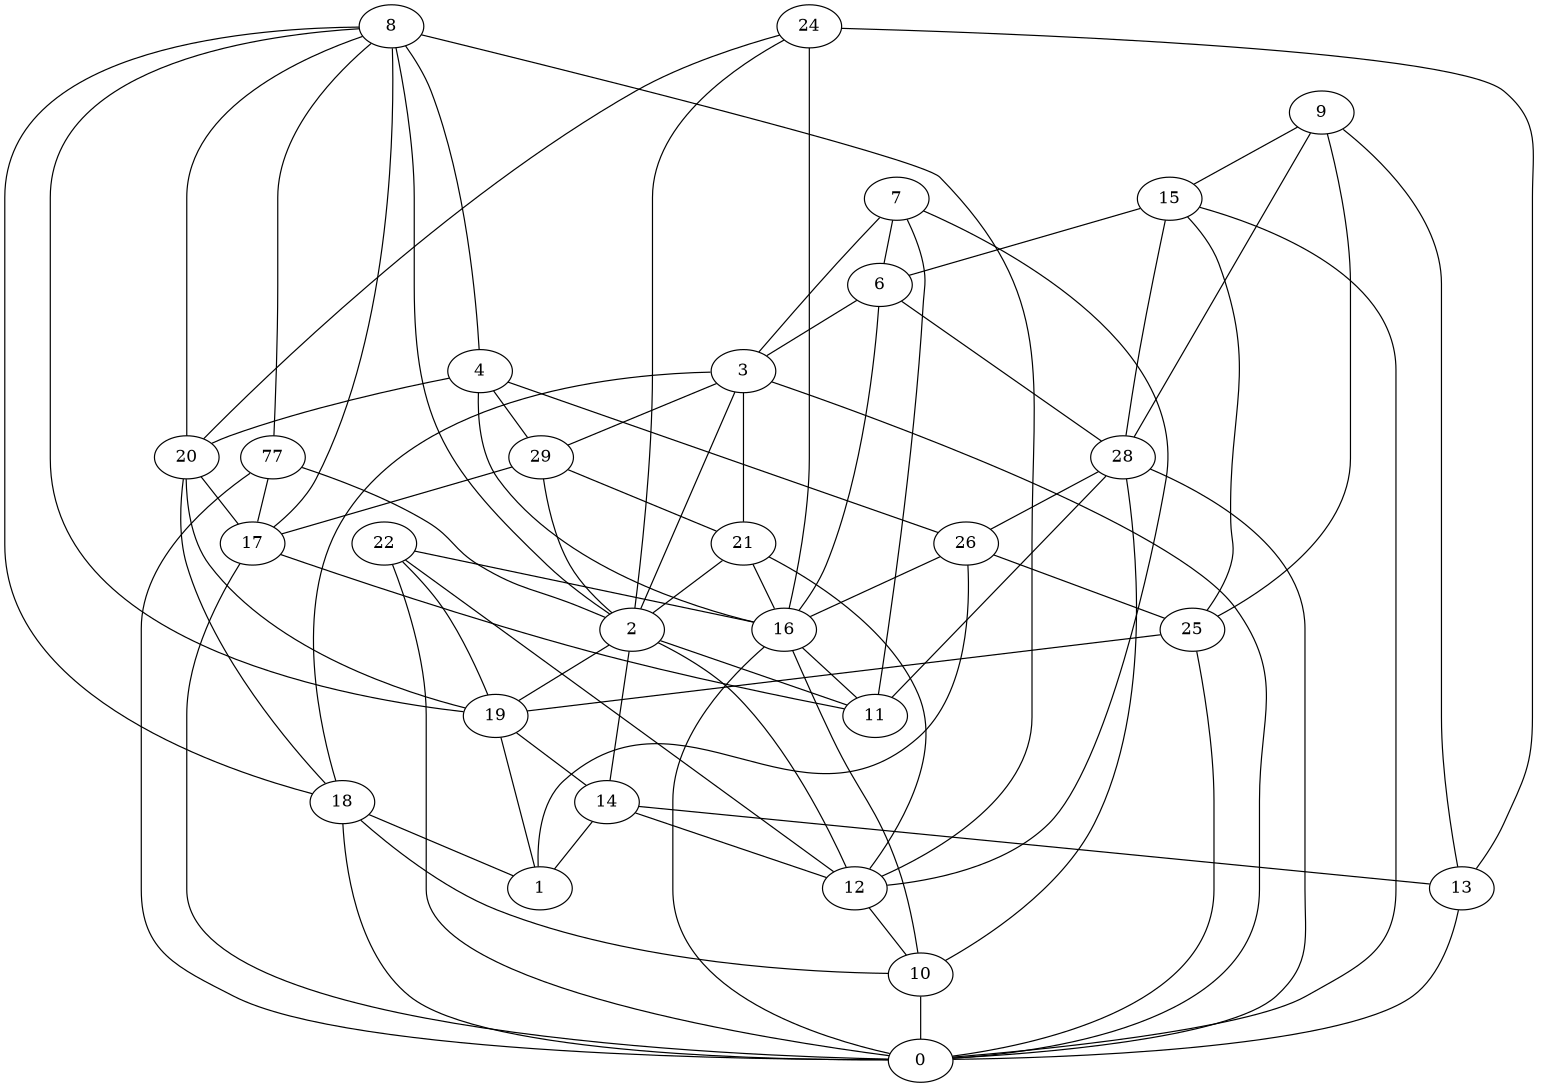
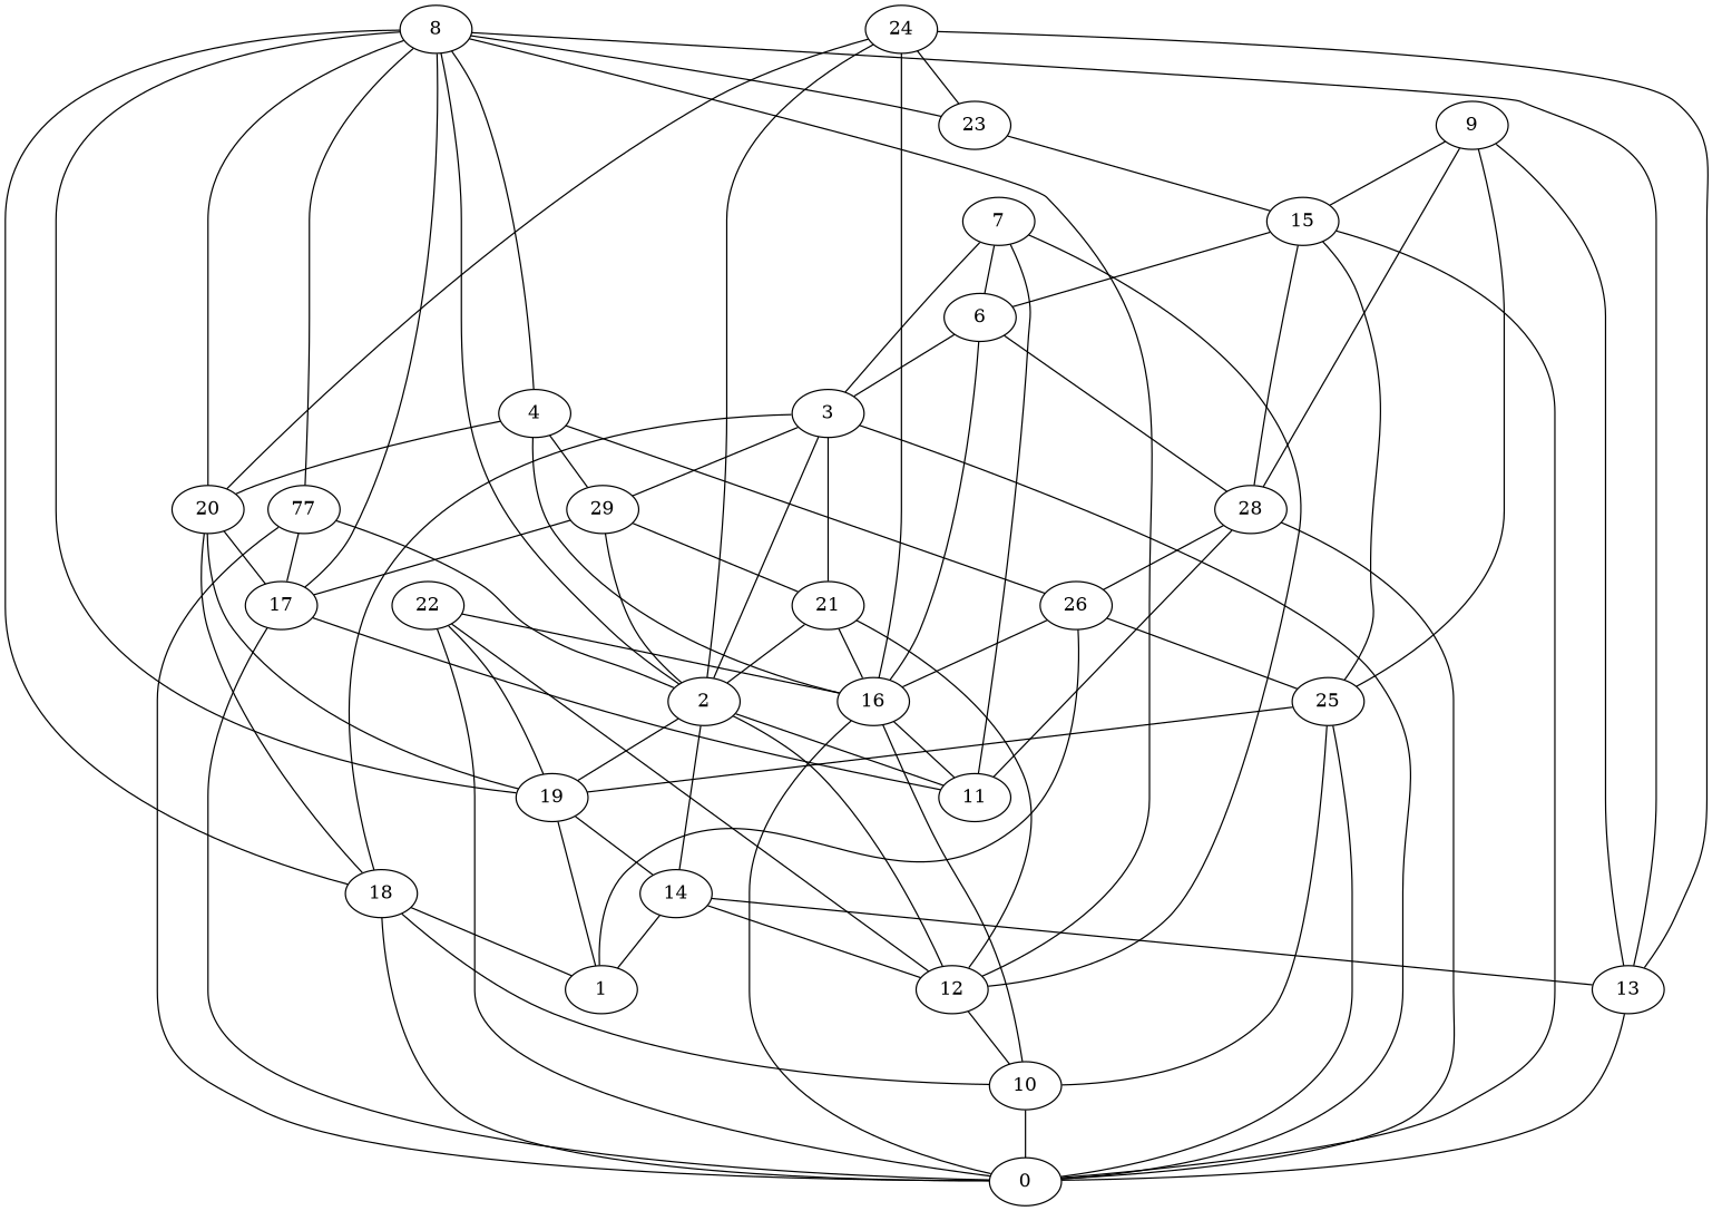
  digraph {
    edge [color=black dir=none]
    22
    16
    12
    0
    19
    11
    10
    9
    15
    25
    13
    6
    28
    26
    1
    14
    29
    17
    21
    2
+   23
    3
    18
    8
    20
    n26 [label=77]
    4
    24
    7
    subgraph sub_1 {
      22
      16
      12
      0
      19
      11
      10
      9
      15
      25
      13
      6
      28
      26
      1
      14
      29
      17
      21
      2
+     23
      3
      18
      8
      20
      n26
      4
      24
      7
    }
    22 -> 16
    22 -> 12
    22 -> 0
    22 -> 19
    16 -> 0
    16 -> 11
    16 -> 10
    12 -> 10
    19 -> 1
    19 -> 14
    10 -> 0
    9 -> 15
    9 -> 25
    9 -> 13
    9 -> 28
    15 -> 0
    15 -> 6
    25 -> 0
    25 -> 19
-   28 -> 10
+   25 -> 10
    25 -> 15
    13 -> 0
    6 -> 16
    6 -> 28
    6 -> 3
    28 -> 0
    28 -> 11
    28 -> 15
    28 -> 26
    26 -> 16
    26 -> 25
    26 -> 1
    14 -> 12
    14 -> 13
    14 -> 1
    29 -> 17
    29 -> 21
    29 -> 2
    17 -> 0
    17 -> 11
    21 -> 16
    21 -> 12
    21 -> 2
    2 -> 12
    2 -> 19
    2 -> 11
    2 -> 14
+   23 -> 15
    3 -> 0
    3 -> 29
    3 -> 21
    3 -> 2
    3 -> 18
    18 -> 0
    18 -> 10
    18 -> 1
    8 -> 12
    8 -> 19
+   8 -> 13
    8 -> 17
    8 -> 2
+   8 -> 23
    8 -> 18
    8 -> 20
    8 -> n26
    8 -> 4
    20 -> 19
    20 -> 17
    20 -> 18
    n26 -> 0
    n26 -> 17
    n26 -> 2
    4 -> 16
    4 -> 26
    4 -> 29
    4 -> 20
    24 -> 16
    24 -> 13
    24 -> 2
+   24 -> 23
    24 -> 20
    7 -> 12
    7 -> 11
    7 -> 6
    7 -> 3
  }
